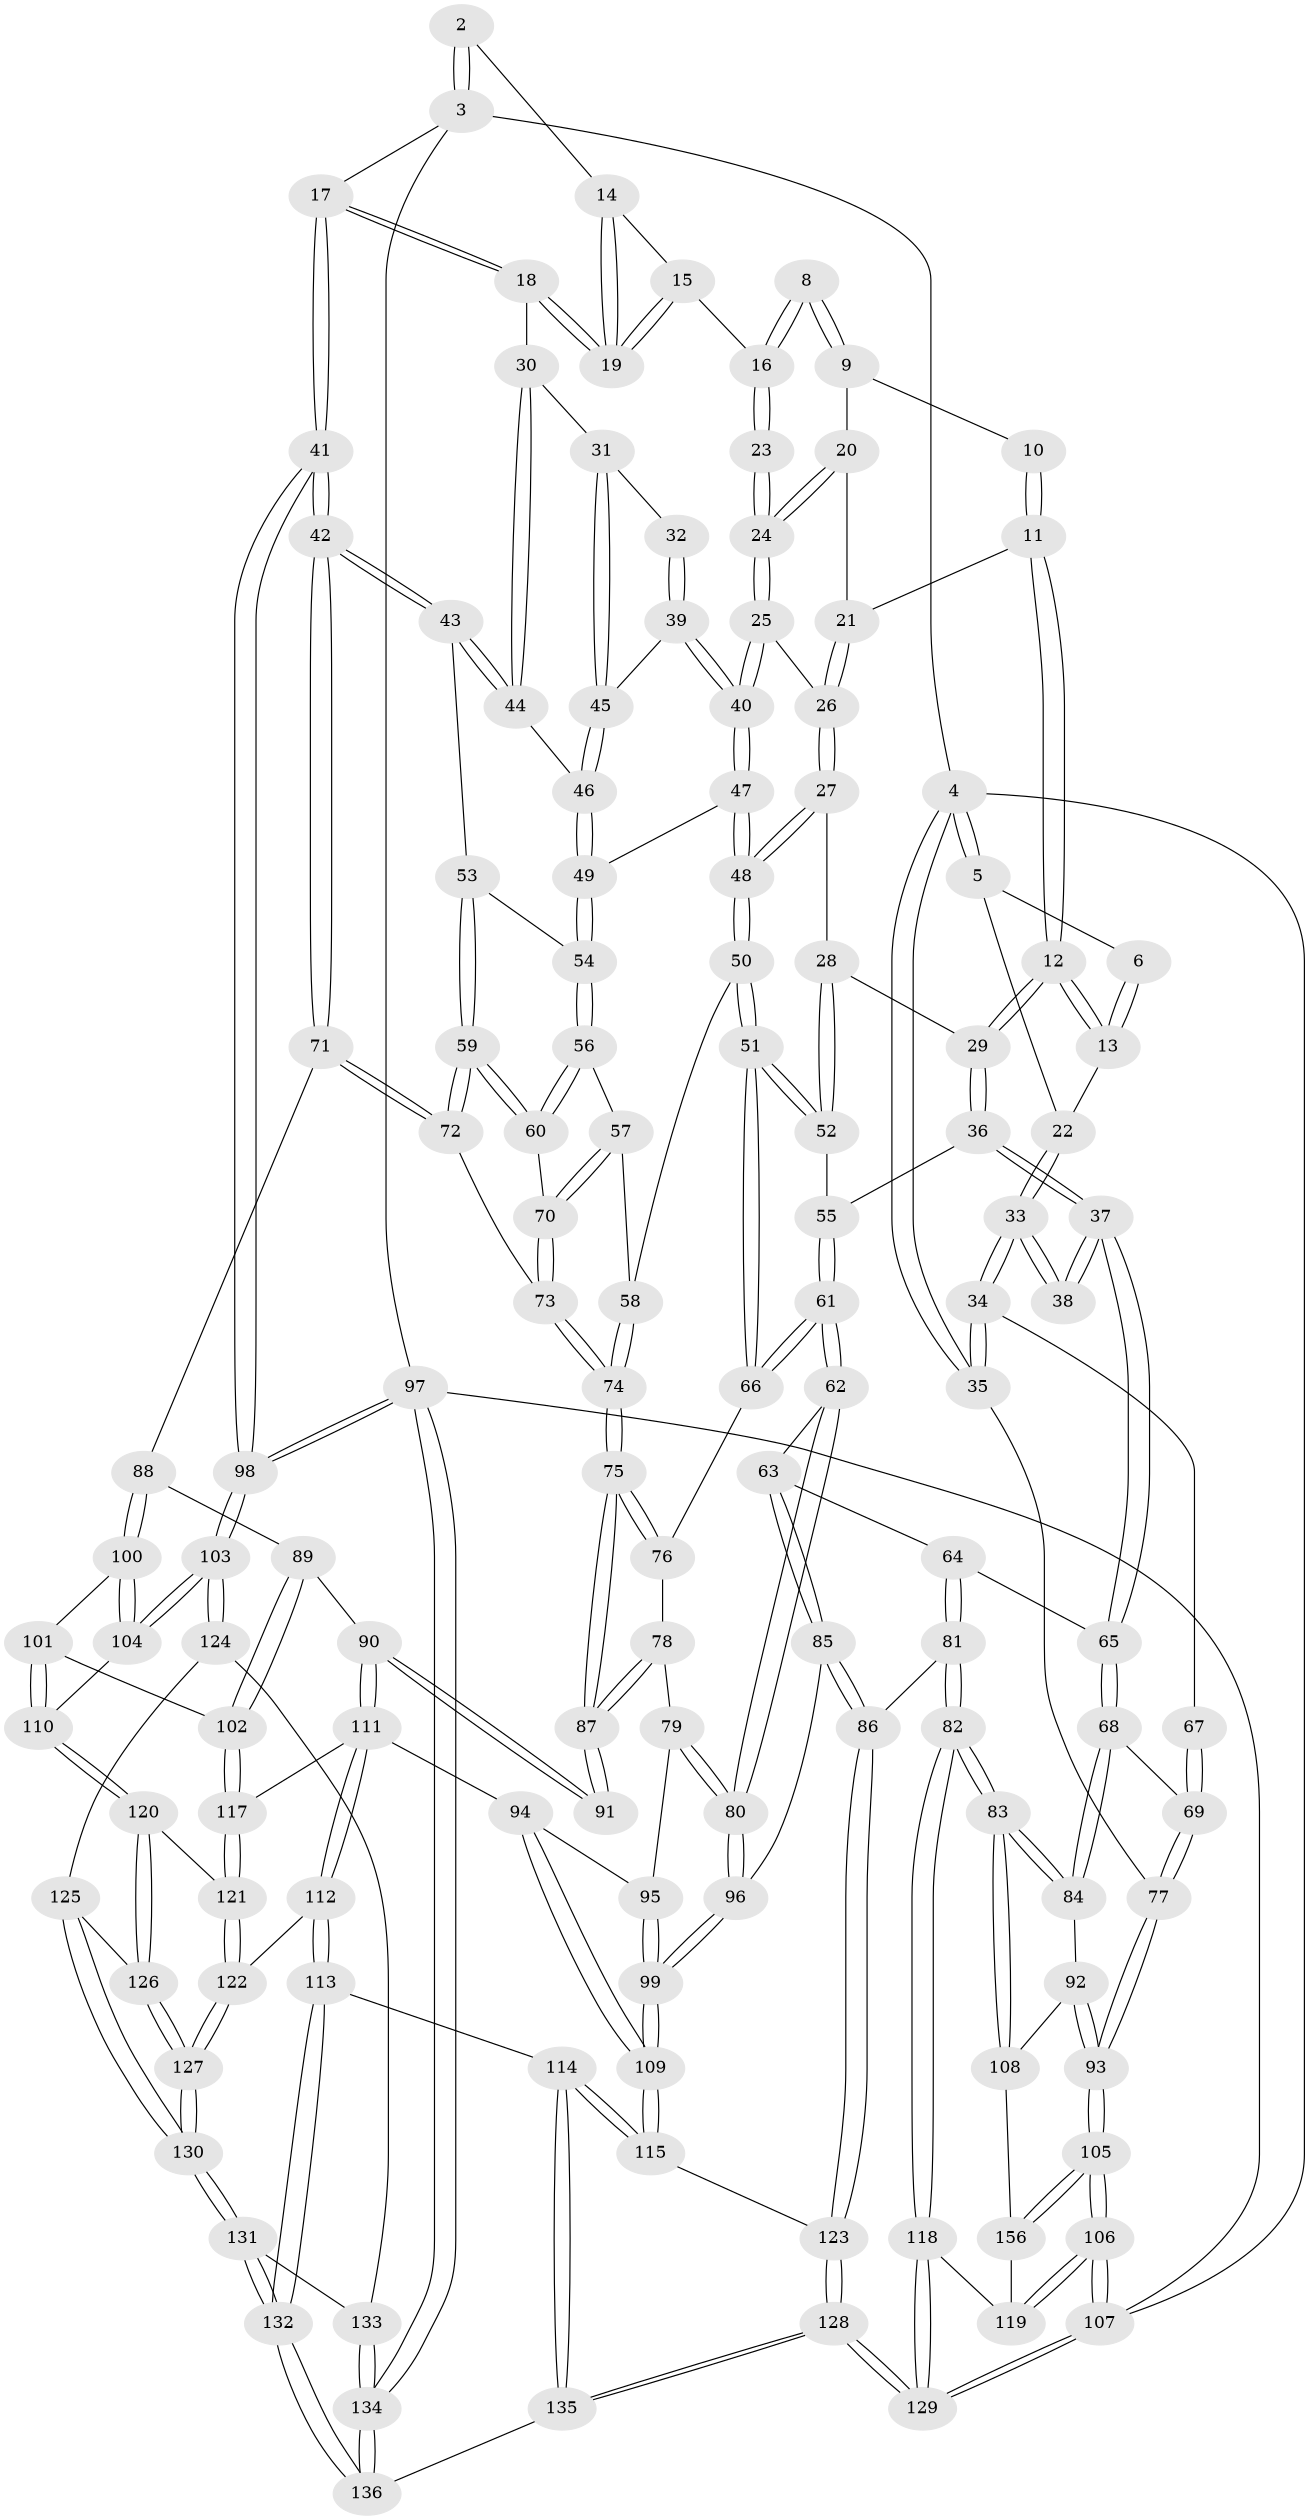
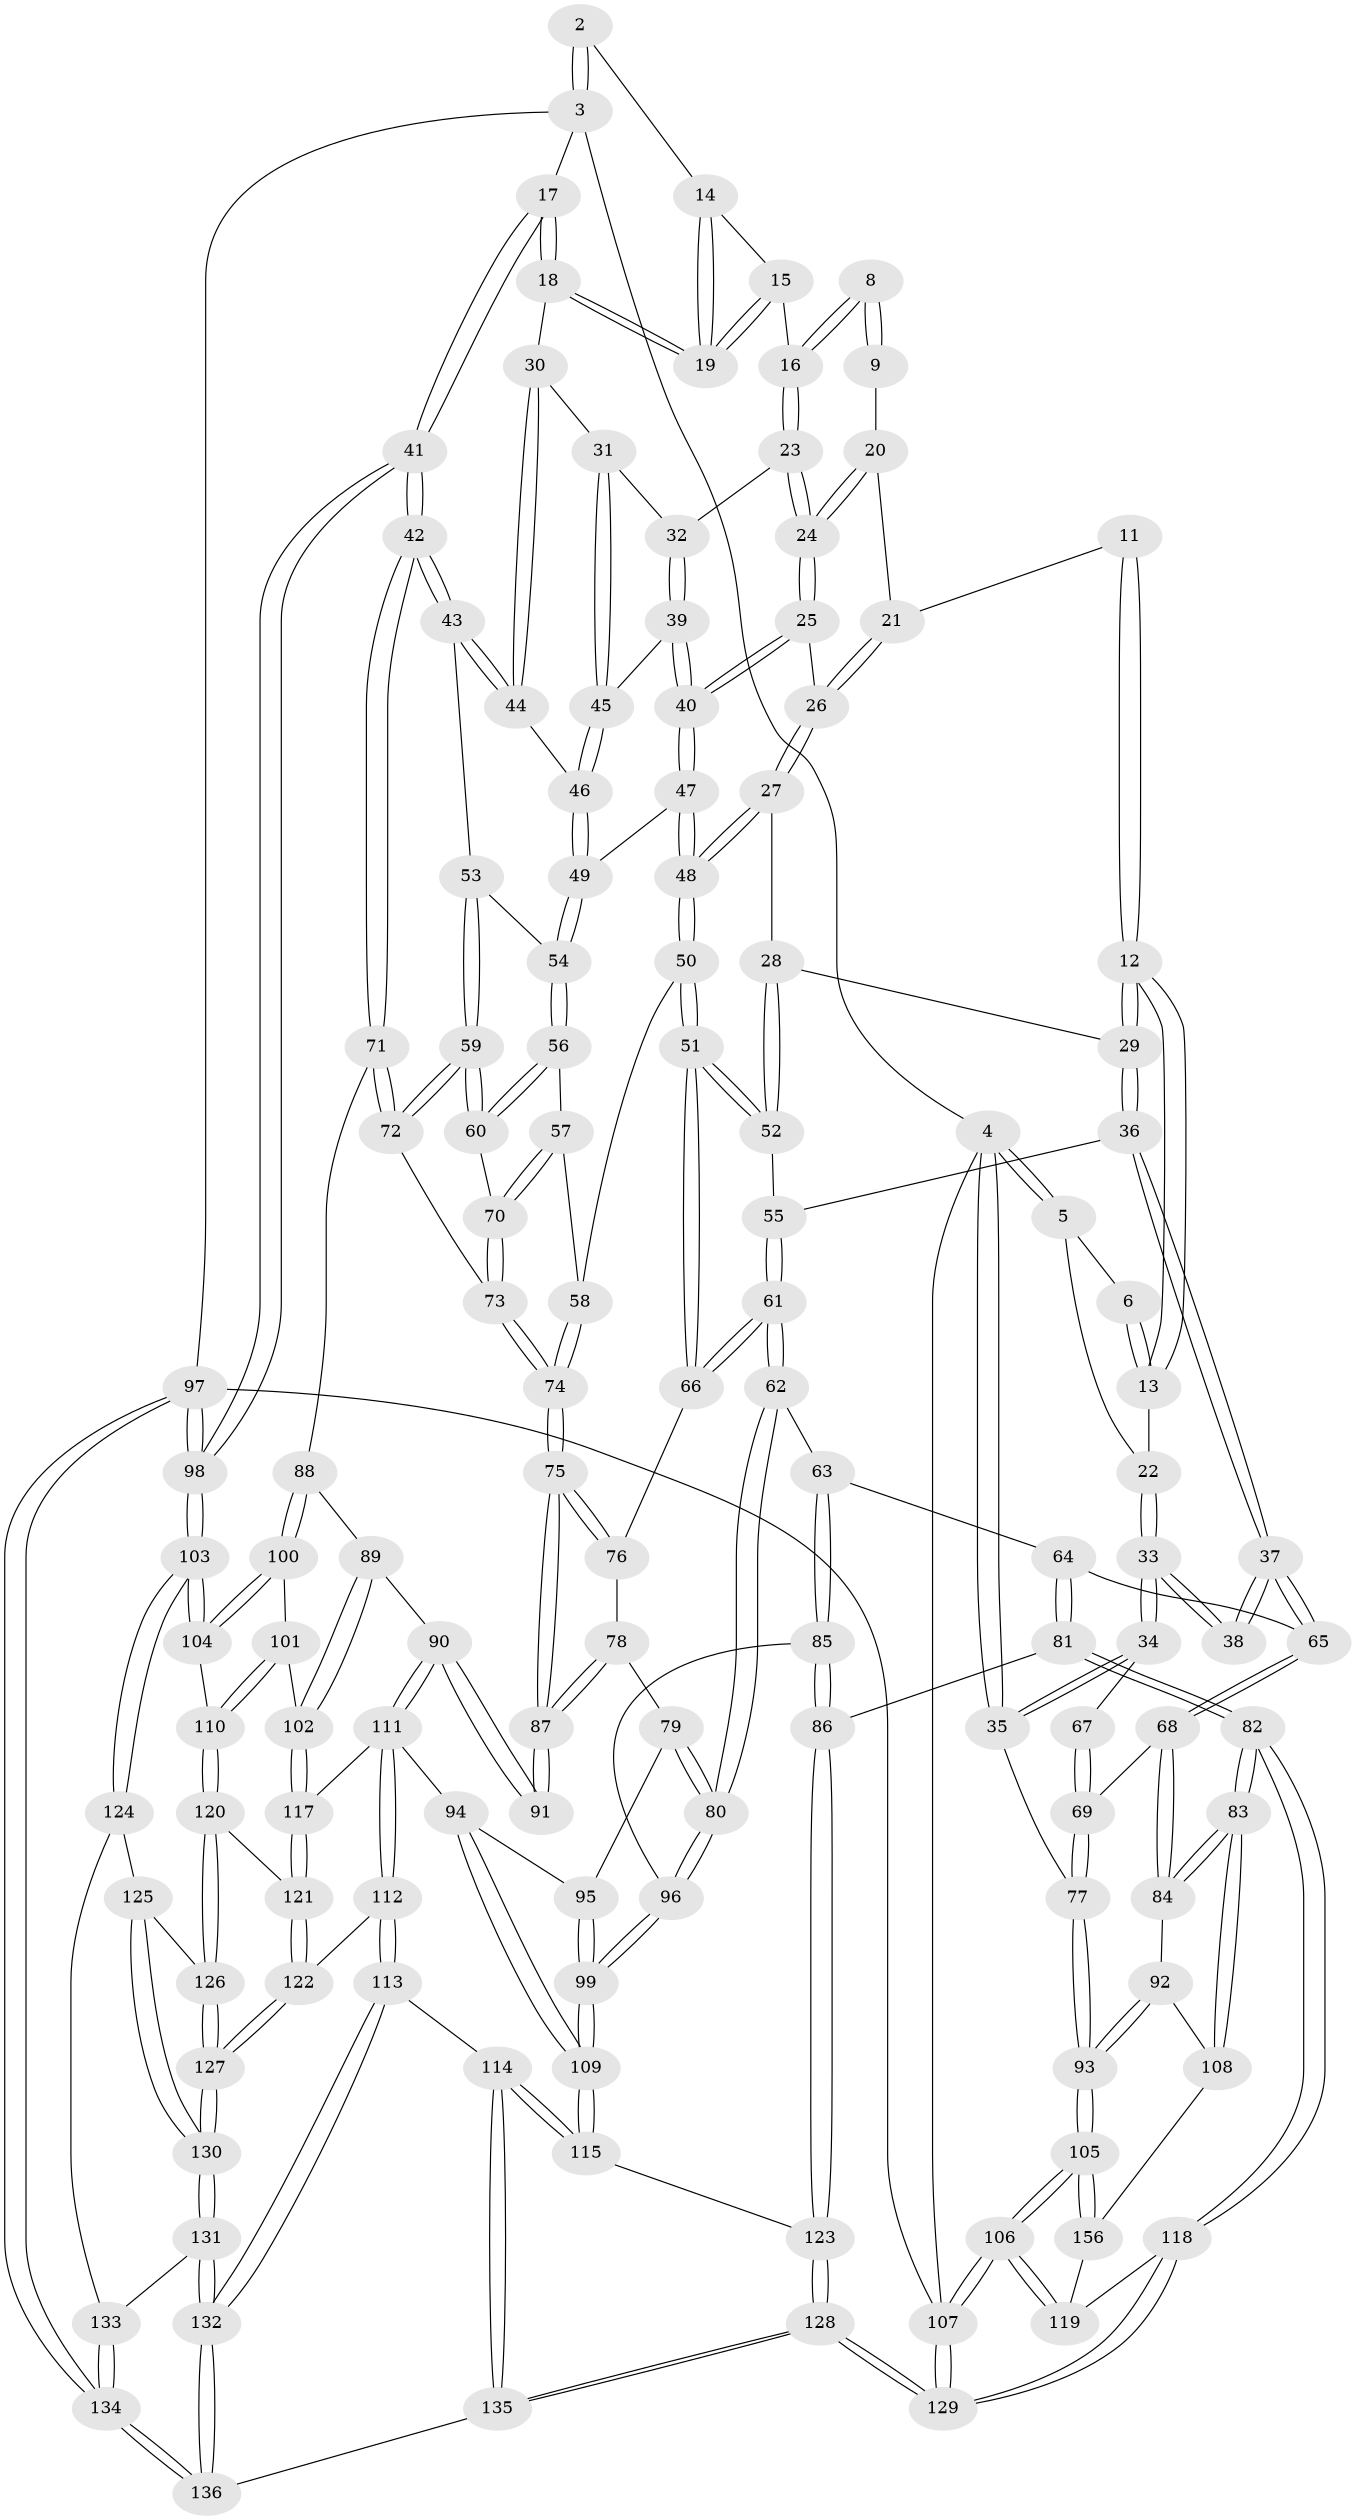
  graph {
    fontname="DejaVu Serif"
    node [color=gray90 fontname="DejaVu Serif" style=filled]
    edge [fontname="DejaVu Serif"]
    2
    3
    14
    8
    9
    16
    4
    17
    97
    15
    19
    5
    35
    107
    18
    41
    98
    134
    6
    22
    77
    129
    13
    33
-   10
    11
    20
    23
    21
    24
    12
    29
    26
    36
    32
    30
    42
    31
    44
    25
    27
    34
    38
    39
    40
    47
    28
    48
    52
    50
    55
    37
    45
    46
    67
    69
    93
    65
    61
    68
    49
    43
    71
    103
    53
    72
    88
    54
    59
    51
    58
    56
    66
    74
    76
    60
    57
    62
    70
    73
    75
    63
    80
    64
    85
    96
    81
    86
    82
    84
    78
    92
    89
    100
    87
    91
    79
    105
    95
    99
    83
    118
    123
    108
    119
    n106 [label=156]
    128
    90
    102
    101
    104
    111
    117
    94
    112
    109
    106
    115
    136
    124
    110
    120
    121
    125
    133
    126
    113
    122
    114
    132
    127
    135
    130
    131
    2 -- 3
    2 -- 3
    2 -- 14
    3 -- 4
    3 -- 17
    3 -- 97
    14 -- 15
    14 -- 19
    14 -- 19
    8 -- 9
    8 -- 9
    8 -- 16
    8 -- 16
-   9 -- 10
    9 -- 20
    16 -- 23
    16 -- 23
    4 -- 5
    4 -- 5
    4 -- 35
    4 -- 35
    4 -- 107
    17 -- 18
    17 -- 18
    17 -- 41
    17 -- 41
    97 -- 107
    97 -- 98
    97 -- 98
    97 -- 134
    97 -- 134
    15 -- 16
    15 -- 19
    15 -- 19
    5 -- 6
    5 -- 22
    35 -- 77
    107 -- 129
    107 -- 129
    18 -- 19
    18 -- 19
    18 -- 30
    41 -- 98
    41 -- 98
    41 -- 42
    41 -- 42
    98 -- 103
    98 -- 103
    134 -- 136
    134 -- 136
    6 -- 13
    6 -- 13
    22 -- 33
    22 -- 33
    77 -- 93
    77 -- 93
    13 -- 22
    33 -- 34
    33 -- 34
    33 -- 38
    33 -- 38
-   10 -- 11
-   10 -- 11
    11 -- 21
    11 -- 12
    11 -- 12
    20 -- 21
    20 -- 24
    20 -- 24
    23 -- 24
    23 -- 24
+   23 -- 32
    21 -- 26
    21 -- 26
    24 -- 25
    24 -- 25
    12 -- 13
    12 -- 13
    12 -- 29
    12 -- 29
    29 -- 36
    29 -- 36
    26 -- 27
    26 -- 27
    36 -- 55
    36 -- 37
    36 -- 37
    32 -- 39
    32 -- 39
    30 -- 31
    30 -- 44
    30 -- 44
    42 -- 43
    42 -- 43
    42 -- 71
    42 -- 71
    31 -- 32
    31 -- 45
    31 -- 45
    44 -- 46
    25 -- 26
    25 -- 40
    25 -- 40
    27 -- 28
    27 -- 48
    27 -- 48
    34 -- 35
    34 -- 35
    34 -- 67
    39 -- 40
    39 -- 40
    39 -- 45
    40 -- 47
    40 -- 47
    47 -- 48
    47 -- 48
    47 -- 49
    28 -- 29
    28 -- 52
    28 -- 52
    48 -- 50
    48 -- 50
    52 -- 55
    50 -- 51
    50 -- 51
    50 -- 58
    55 -- 61
    55 -- 61
    37 -- 38
    37 -- 38
    37 -- 65
    37 -- 65
    45 -- 46
    45 -- 46
    46 -- 49
    46 -- 49
    67 -- 69
    67 -- 69
    69 -- 77
    69 -- 77
    93 -- 105
    93 -- 105
    65 -- 68
    65 -- 68
    61 -- 66
    61 -- 66
    61 -- 62
    61 -- 62
    68 -- 69
    68 -- 84
    68 -- 84
    49 -- 54
    49 -- 54
    43 -- 44
    43 -- 44
    43 -- 53
    71 -- 72
    71 -- 72
    71 -- 88
    103 -- 104
    103 -- 104
    103 -- 124
    103 -- 124
    53 -- 54
    53 -- 59
    53 -- 59
    72 -- 73
    88 -- 89
    88 -- 100
    88 -- 100
    54 -- 56
    54 -- 56
    59 -- 72
    59 -- 72
    59 -- 60
    59 -- 60
    51 -- 52
    51 -- 52
    51 -- 66
    51 -- 66
    58 -- 74
    58 -- 74
    56 -- 60
    56 -- 60
    56 -- 57
    66 -- 76
    74 -- 75
    74 -- 75
    76 -- 78
    60 -- 70
    57 -- 58
    57 -- 70
    57 -- 70
    62 -- 63
    62 -- 80
    62 -- 80
    70 -- 73
    70 -- 73
    73 -- 74
    73 -- 74
    75 -- 76
    75 -- 76
    75 -- 87
    75 -- 87
    63 -- 64
    63 -- 85
    63 -- 85
    80 -- 96
    80 -- 96
    64 -- 65
    64 -- 81
    64 -- 81
    85 -- 96
    85 -- 86
    85 -- 86
    96 -- 99
    96 -- 99
    81 -- 86
    81 -- 82
    81 -- 82
    86 -- 123
    86 -- 123
    82 -- 83
    82 -- 83
    82 -- 118
    82 -- 118
    84 -- 92
    78 -- 87
    78 -- 87
    78 -- 79
    92 -- 93
    92 -- 93
    92 -- 108
    89 -- 90
    89 -- 102
    89 -- 102
    100 -- 101
    100 -- 104
    100 -- 104
    87 -- 91
    87 -- 91
    79 -- 80
    79 -- 80
    79 -- 95
    105 -- n106
    105 -- n106
    105 -- 106
    105 -- 106
    95 -- 99
    95 -- 99
    99 -- 109
    99 -- 109
    83 -- 84
    83 -- 84
    83 -- 108
    83 -- 108
    118 -- 129
    118 -- 129
    118 -- 119
    123 -- 128
    123 -- 128
    108 -- n106
    n106 -- 119
    128 -- 129
    128 -- 129
    128 -- 135
    128 -- 135
    90 -- 91
    90 -- 91
    90 -- 111
    90 -- 111
    102 -- 117
    102 -- 117
    101 -- 102
    101 -- 110
    101 -- 110
    104 -- 110
    111 -- 117
    111 -- 94
    111 -- 112
    111 -- 112
    117 -- 121
    117 -- 121
    94 -- 95
    94 -- 109
    94 -- 109
    112 -- 113
    112 -- 113
    112 -- 122
    109 -- 115
    109 -- 115
    106 -- 107
    106 -- 107
    106 -- 119
    106 -- 119
    115 -- 123
    124 -- 125
    124 -- 133
    110 -- 120
    110 -- 120
    120 -- 121
    120 -- 126
    120 -- 126
    121 -- 122
    121 -- 122
    125 -- 126
    125 -- 130
    125 -- 130
    133 -- 134
    133 -- 134
    126 -- 127
    126 -- 127
    113 -- 114
    113 -- 132
    113 -- 132
    122 -- 127
    122 -- 127
    114 -- 115
    114 -- 115
    114 -- 135
    114 -- 135
    132 -- 136
    132 -- 136
    127 -- 130
    127 -- 130
    135 -- 136
    130 -- 131
    130 -- 131
    131 -- 133
    131 -- 132
    131 -- 132
  }
